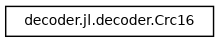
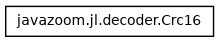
  digraph {
    rankdir=LR
-   n1 [color=black fillcolor=white fontname=Helvetica fontsize=10 height=0.2 label="decoder.jl.decoder.Crc16" shape=record style=filled width=0.4]
+   n1 [color=black fillcolor=white fontname=Helvetica fontsize=10 height=0.2 label="javazoom.jl.decoder.Crc16" shape=record style=filled width=0.4]
  }
